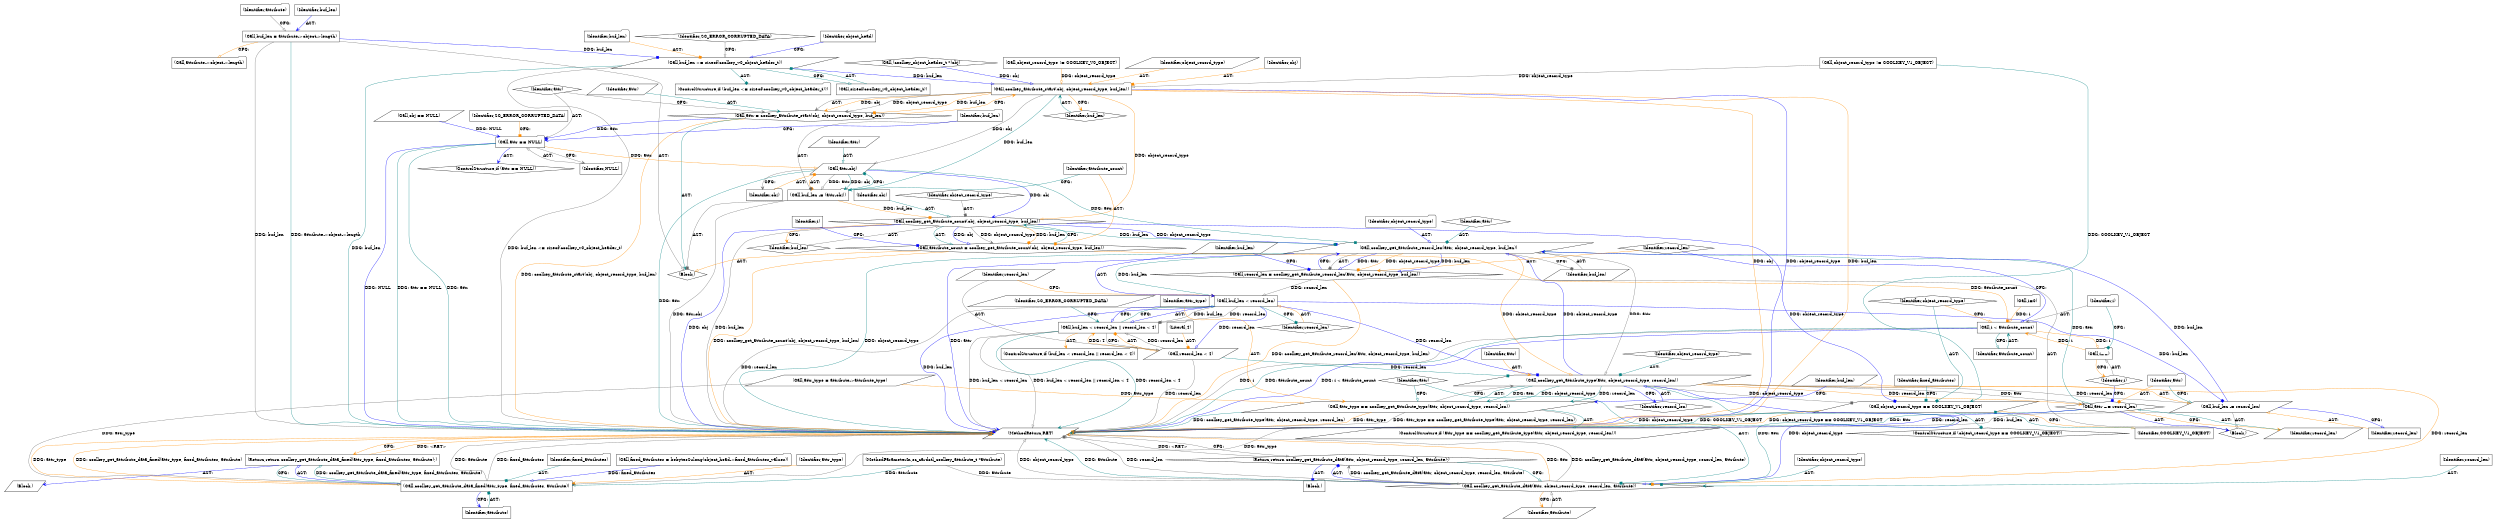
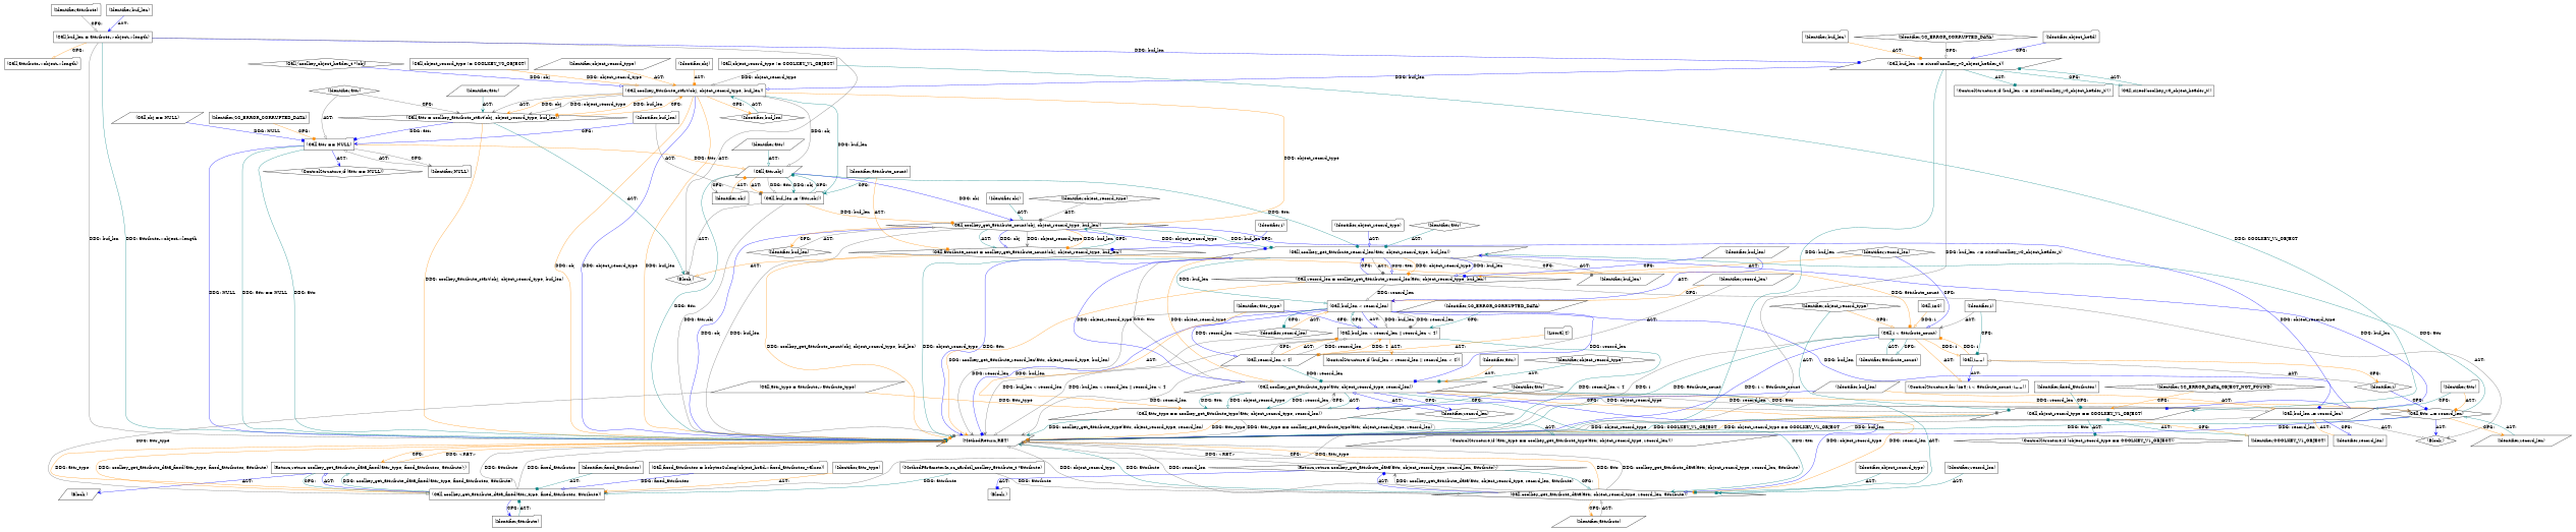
  digraph {
    node [shape=folder]
    edge [arrowhead=onormal color=teal]
    n1 [label="(Call,buf_len <= sizeof(coolkey_v0_object_header_t))" shape=parallelogram]
    n2 [label="(Call,coolkey_attribute_start(obj, object_record_type, buf_len))"]
    n3 [label="(MethodReturn,RET)" shape=parallelogram]
    n4 [label="(ControlStructure,if (buf_len <= sizeof(coolkey_v0_object_header_t)))"]
    n5 [label="(Call,sizeof(coolkey_v0_object_header_t))" shape=box]
    n6 [label="(Call,attr = coolkey_attribute_start(obj, object_record_type, buf_len))" shape=diamond]
    n7 [label="(Call,attr-obj)" shape=parallelogram]
    n8 [label="(Call,buf_len -= (attr-obj))"]
    n9 [label="(Call,coolkey_get_attribute_count(obj, object_record_type, buf_len))" shape=diamond]
    n10 [label="(Identifier,buf_len)" shape=diamond]
    n11 [label="(Return,return coolkey_get_attribute_data_fixed(attr_type, fixed_attributes, attribute);)" shape=box]
    n12 [label="(Return,return coolkey_get_attribute_data(attr, object_record_type, record_len, attribute);)" shape=diamond]
    n13 [label="(Call,buf_len = attribute->object->length)" shape=box]
    n14 [label="(Call,attribute->object->length)"]
    n15 [label="(Block,)" shape=diamond]
    n16 [label="(Call,attr == NULL)"]
    n17 [label="(Call,coolkey_get_attribute_record_len(attr, object_record_type, buf_len))" shape=parallelogram]
    n18 [label="(Identifier,obj)"]
    n19 [label="(Call,attribute_count = coolkey_get_attribute_count(obj, object_record_type, buf_len))" shape=diamond]
    n20 [label="(Call,object_record_type == COOLKEY_V1_OBJECT)" shape=parallelogram]
    n21 [label="(Identifier,buf_len)" shape=diamond]
    n22 [label="(ControlStructure,if (attr == NULL))" shape=diamond]
    n23 [label="(Identifier,NULL)"]
    n24 [label="(Call,record_len = coolkey_get_attribute_record_len(attr, object_record_type, buf_len))" shape=diamond]
    n25 [label="(Call,buf_len < record_len)" shape=box]
    n26 [label="(Call,coolkey_get_attribute_type(attr, object_record_type, record_len))" shape=parallelogram]
    n27 [label="(Identifier,buf_len)" shape=parallelogram]
    n28 [label="(Call,i < attribute_count)" shape=box]
    n29 [label="(ControlStructure,if (object_record_type == COOLKEY_V1_OBJECT))" shape=diamond]
    n30 [label="(Identifier,COOLKEY_V1_OBJECT)" shape=box]
    n31 [label="(Call,i++)"]
    n32 [label="(Identifier,attribute_count)" shape=box]
+   n33 [label="(ControlStructure,for (i=0; i < attribute_count; i++))"]
    n34 [label="(Identifier,i)" shape=diamond]
    n35 [label="(Call,attr += record_len)" shape=diamond]
    n36 [label="(Block,)" shape=diamond]
    n37 [label="(Call,buf_len < record_len || record_len < 4)" shape=box]
    n38 [label="(Call,record_len < 4)" shape=parallelogram]
    n39 [label="(Call,buf_len -= record_len)" shape=parallelogram]
    n40 [label="(Identifier,record_len)" shape=diamond]
    n41 [label="(Call,attr_type == coolkey_get_attribute_type(attr, object_record_type, record_len))" shape=parallelogram]
    n42 [label="(Call,coolkey_get_attribute_data(attr, object_record_type, record_len, attribute))" shape=diamond]
    n43 [label="(Identifier,record_len)" shape=diamond]
    n44 [label="(ControlStructure,if (buf_len < record_len || record_len < 4))"]
    n45 [label="(Identifier,record_len)" shape=box]
    n46 [label="(Literal,4)"]
    n47 [label="(Call,coolkey_get_attribute_data_fixed(attr_type, fixed_attributes, attribute))" shape=box]
    n48 [label="(ControlStructure,if (attr_type == coolkey_get_attribute_type(attr, object_record_type, record_len)))" shape=parallelogram]
    n49 [label="(Identifier,attribute)" shape=parallelogram]
    n50 [label="(Identifier,record_len)" shape=parallelogram]
    n51 [label="(Identifier,attribute)"]
    n52 [label="(Block,)" shape=parallelogram]
    n53 [label="(Block,)"]
    n54 [label="(Call,i=0)"]
    n55 [label="(Identifier,fixed_attributes)"]
    n56 [label="(Identifier,object_record_type)"]
    n57 [label="(Identifier,record_len)" shape=parallelogram]
    n58 [label="(Identifier,attr)"]
    n59 [label="(Identifier,object_record_type)" shape=diamond]
    n60 [label="(Identifier,attr)" shape=parallelogram]
    n61 [label="(Identifier,object_record_type)"]
    n62 [label="(Call,object_record_type != COOLKEY_V1_OBJECT)" shape=box]
    n63 [label="(Call,(coolkey_object_header_t *)obj)" shape=diamond]
    n64 [label="(Identifier,record_len)" shape=diamond]
    n65 [label="(Identifier,SC_ERROR_CORRUPTED_DATA)" shape=diamond]
    n66 [label="(Identifier,attr)" shape=diamond]
    n67 [label="(Identifier,attr)" shape=parallelogram]
    n68 [label="(Identifier,attr_type)" shape=box]
    n69 [label="(Identifier,obj)" shape=box]
    n70 [label="(Identifier,attribute)"]
    n71 [label="(Identifier,i)"]
    n72 [label="(Identifier,buf_len)" shape=parallelogram]
    n73 [label="(Identifier,attr)" shape=diamond]
    n74 [label="(MethodParameterIn,sc_cardctl_coolkey_attribute_t *attribute)"]
    n75 [label="(Call,fixed_attributes = bebytes2ulong(object_head->fixed_attributes_values))"]
    n76 [label="(Identifier,attr)" shape=diamond]
    n77 [label="(Call,obj == NULL)" shape=parallelogram]
    n78 [label="(Identifier,SC_ERROR_CORRUPTED_DATA)" shape=box]
    n79 [label="(Identifier,fixed_attributes)" shape=box]
    n80 [label="(Identifier,object_head)"]
    n81 [label="(Call,object_record_type != COOLKEY_V0_OBJECT)" shape=box]
    n82 [label="(Identifier,buf_len)" shape=box]
+   n83 [label="(Identifier,SC_ERROR_DATA_OBJECT_NOT_FOUND)" shape=diamond]
    n84 [label="(Identifier,object_record_type)" shape=diamond]
    n85 [label="(Identifier,buf_len)"]
    n86 [label="(Identifier,object_record_type)" shape=diamond]
    n87 [label="(Identifier,attr)" shape=box]
    n88 [label="(Identifier,object_record_type)" shape=parallelogram]
    n89 [label="(Identifier,buf_len)" shape=parallelogram]
    n90 [label="(Identifier,buf_len)"]
    n91 [label="(Identifier,i)" shape=box]
    n92 [label="(Identifier,SC_ERROR_CORRUPTED_DATA)" shape=parallelogram]
    n93 [label="(Identifier,record_len)" shape=box]
    n94 [label="(Identifier,attribute_count)" shape=box]
    n95 [label="(Call,attr_type = attribute->attribute_type)" shape=parallelogram]
    n96 [label="(Identifier,obj)" shape=box]
    n97 [label="(Identifier,attr_type)"]
    n1 -> n2 [color=blue label="DDG: buf_len"]
    n1 -> n3 [arrowhead=vee label="DDG: buf_len"]
    n1 -> n3 [arrowhead=vee color=gray40 label="DDG: buf_len <= sizeof(coolkey_v0_object_header_t)"]
    n1 -> n4 [arrowhead=box label="AST: "]
    n1 -> n5 [label="CFG: "]
    n2 -> n3 [arrowhead=box color=darkorange label="DDG: obj"]
    n2 -> n3 [color=blue label="DDG: object_record_type"]
    n2 -> n3 [arrowhead=box color=darkorange label="DDG: buf_len"]
    n2 -> n6 [arrowhead=vee color=gray40 label="AST: "]
    n2 -> n6 [arrowhead=vee color=darkorange label="DDG: obj"]
    n2 -> n6 [arrowhead=vee color=gray40 label="DDG: object_record_type"]
    n2 -> n6 [arrowhead=box color=darkorange label="DDG: buf_len"]
    n2 -> n7 [color=gray40 label="DDG: obj"]
    n2 -> n8 [label="DDG: buf_len"]
    n2 -> n9 [color=darkorange label="DDG: object_record_type"]
    n2 -> n10 [arrowhead=vee color=darkorange label="CFG: "]
    n3 -> n11 [arrowhead=vee color=darkorange label="CFG: "]
    n3 -> n12 [color=gray40 label="CFG: "]
    n5 -> n1 [arrowhead=box label="AST: "]
    n6 -> n2 [arrowhead=vee color=darkorange label="CFG: "]
    n6 -> n3 [arrowhead=box color=darkorange label="DDG: coolkey_attribute_start(obj, object_record_type, buf_len)"]
    n6 -> n15 [arrowhead=vee label="AST: "]
    n6 -> n16 [arrowhead=box color=blue label="DDG: attr"]
    n7 -> n3 [arrowhead=vee label="DDG: attr"]
    n7 -> n8 [arrowhead=box color=darkorange label="AST: "]
    n7 -> n8 [color=gray40 label="DDG: attr"]
    n7 -> n8 [arrowhead=vee label="DDG: obj"]
    n7 -> n9 [arrowhead=vee color=blue label="DDG: obj"]
    n7 -> n17 [arrowhead=box label="DDG: attr"]
    n7 -> n18 [arrowhead=vee color=gray40 label="CFG: "]
    n8 -> n3 [color=gray40 label="DDG: attr-obj"]
    n8 -> n7 [arrowhead=box label="CFG: "]
    n8 -> n9 [arrowhead=box color=darkorange label="DDG: buf_len"]
    n8 -> n15 [arrowhead=box color=gray40 label="AST: "]
    n9 -> n3 [arrowhead=vee color=blue label="DDG: obj"]
    n9 -> n3 [arrowhead=box color=gray40 label="DDG: buf_len"]
    n9 -> n17 [arrowhead=box color=blue label="DDG: object_record_type"]
    n9 -> n17 [arrowhead=box label="DDG: buf_len"]
    n9 -> n19 [label="AST: "]
    n9 -> n19 [color=blue label="DDG: obj"]
    n9 -> n19 [arrowhead=vee color=gray40 label="DDG: object_record_type"]
    n9 -> n19 [arrowhead=box color=darkorange label="DDG: buf_len"]
    n9 -> n20 [arrowhead=box color=blue label="DDG: object_record_type"]
    n9 -> n21 [arrowhead=vee color=darkorange label="CFG: "]
    n10 -> n2 [arrowhead=vee label="AST: "]
    n11 -> n3 [arrowhead=box color=darkorange label="DDG: <RET>"]
    n11 -> n47 [label="CFG: "]
    n11 -> n52 [arrowhead=vee color=blue label="AST: "]
    n12 -> n3 [arrowhead=box color=gray40 label="DDG: <RET>"]
    n12 -> n42 [label="CFG: "]
    n12 -> n53 [arrowhead=box color=blue label="AST: "]
    n13 -> n1 [arrowhead=box color=blue label="DDG: buf_len"]
    n13 -> n3 [arrowhead=box color=gray40 label="DDG: buf_len"]
    n13 -> n3 [arrowhead=vee label="DDG: attribute->object->length"]
    n13 -> n14 [color=darkorange label="CFG: "]
    n13 -> n15 [color=gray40 label="AST: "]
    n16 -> n3 [arrowhead=box color=blue label="DDG: NULL"]
    n16 -> n3 [arrowhead=box label="DDG: attr == NULL"]
    n16 -> n3 [arrowhead=box label="DDG: attr"]
    n16 -> n7 [color=darkorange label="DDG: attr"]
    n16 -> n22 [arrowhead=vee color=blue label="AST: "]
    n16 -> n23 [arrowhead=vee color=gray40 label="CFG: "]
    n17 -> n3 [arrowhead=vee label="DDG: object_record_type"]
    n17 -> n3 [arrowhead=vee color=blue label="DDG: attr"]
    n17 -> n24 [arrowhead=box color=gray40 label="AST: "]
    n17 -> n24 [color=blue label="DDG: attr"]
    n17 -> n24 [arrowhead=box color=darkorange label="DDG: object_record_type"]
    n17 -> n24 [color=blue label="DDG: buf_len"]
    n17 -> n25 [label="DDG: buf_len"]
    n17 -> n26 [color=gray40 label="DDG: attr"]
    n17 -> n26 [color=darkorange label="DDG: object_record_type"]
    n17 -> n27 [arrowhead=box color=gray40 label="CFG: "]
    n18 -> n7 [arrowhead=box color=darkorange label="AST: "]
    n19 -> n3 [arrowhead=box color=darkorange label="DDG: coolkey_get_attribute_count(obj, object_record_type, buf_len)"]
    n19 -> n9 [arrowhead=vee label="CFG: "]
    n19 -> n15 [color=darkorange label="AST: "]
    n19 -> n28 [arrowhead=box color=darkorange label="DDG: attribute_count"]
    n20 -> n3 [arrowhead=vee color=gray40 label="DDG: object_record_type"]
    n20 -> n3 [arrowhead=vee label="DDG: COOLKEY_V1_OBJECT"]
    n20 -> n3 [color=darkorange label="DDG: object_record_type == COOLKEY_V1_OBJECT"]
    n20 -> n29 [arrowhead=box label="AST: "]
    n20 -> n30 [color=darkorange label="CFG: "]
    n21 -> n9 [color=gray40 label="AST: "]
    n23 -> n16 [color=gray40 label="AST: "]
    n24 -> n3 [arrowhead=vee color=darkorange label="DDG: coolkey_get_attribute_record_len(attr, object_record_type, buf_len)"]
    n24 -> n17 [arrowhead=vee color=blue label="CFG: "]
    n24 -> n25 [color=gray40 label="DDG: record_len"]
    n24 -> n36 [arrowhead=vee color=gray40 label="AST: "]
    n25 -> n3 [arrowhead=vee color=gray40 label="DDG: record_len"]
    n25 -> n3 [arrowhead=box color=blue label="DDG: buf_len"]
    n25 -> n26 [arrowhead=box color=blue label="DDG: record_len"]
    n25 -> n37 [color=blue label="AST: "]
    n25 -> n37 [color=gray40 label="DDG: buf_len"]
    n25 -> n37 [arrowhead=box color=gray40 label="DDG: record_len"]
    n25 -> n38 [color=blue label="DDG: record_len"]
    n25 -> n39 [arrowhead=box color=blue label="DDG: buf_len"]
    n25 -> n40 [arrowhead=box label="CFG: "]
    n26 -> n17 [color=blue label="DDG: object_record_type"]
    n26 -> n20 [arrowhead=box color=gray40 label="DDG: object_record_type"]
    n26 -> n35 [arrowhead=vee color=darkorange label="DDG: record_len"]
    n26 -> n35 [arrowhead=vee color=gray40 label="DDG: attr"]
    n26 -> n39 [color=gray40 label="DDG: record_len"]
    n26 -> n41 [label="AST: "]
    n26 -> n41 [arrowhead=vee label="DDG: attr"]
    n26 -> n41 [label="DDG: object_record_type"]
    n26 -> n41 [arrowhead=vee label="DDG: record_len"]
    n26 -> n42 [arrowhead=vee label="DDG: attr"]
    n26 -> n42 [color=blue label="DDG: object_record_type"]
    n26 -> n42 [arrowhead=box color=darkorange label="DDG: record_len"]
    n26 -> n43 [arrowhead=vee color=blue label="CFG: "]
    n27 -> n17 [color=gray40 label="AST: "]
    n28 -> n3 [arrowhead=vee color=gray40 label="DDG: i"]
    n28 -> n3 [arrowhead=vee label="DDG: attribute_count"]
    n28 -> n3 [color=blue label="DDG: i < attribute_count"]
    n28 -> n31 [color=darkorange label="DDG: i"]
    n28 -> n32 [label="CFG: "]
+   n28 -> n33 [color=darkorange label="AST: "]
    n30 -> n20 [arrowhead=box label="AST: "]
-   n31 -> n28 [arrowhead=vee color=darkorange label="DDG: i"]
+   n31 -> n28 [arrowhead=box color=darkorange label="DDG: i"]
+   n31 -> n33 [arrowhead=vee color=blue label="AST: "]
    n31 -> n34 [arrowhead=vee color=darkorange label="CFG: "]
    n32 -> n28 [arrowhead=vee label="AST: "]
    n34 -> n31 [color=gray40 label="AST: "]
    n34 -> n35 [arrowhead=box color=blue label="CFG: "]
    n35 -> n3 [label="DDG: attr"]
    n35 -> n3 [color=blue label="DDG: record_len"]
    n35 -> n17 [arrowhead=vee label="DDG: attr"]
    n35 -> n36 [arrowhead=vee color=blue label="AST: "]
    n35 -> n50 [arrowhead=vee color=darkorange label="CFG: "]
    n37 -> n3 [arrowhead=vee color=gray40 label="DDG: buf_len < record_len"]
    n37 -> n3 [color=gray40 label="DDG: buf_len < record_len || record_len < 4"]
    n37 -> n3 [arrowhead=vee label="DDG: record_len < 4"]
    n37 -> n25 [label="CFG: "]
    n37 -> n38 [color=gray40 label="CFG: "]
    n37 -> n44 [arrowhead=vee color=darkorange label="AST: "]
    n38 -> n3 [arrowhead=vee color=gray40 label="DDG: record_len"]
    n38 -> n26 [arrowhead=box label="DDG: record_len"]
    n38 -> n37 [arrowhead=box color=darkorange label="AST: "]
    n38 -> n37 [color=gray40 label="DDG: record_len"]
    n38 -> n37 [arrowhead=vee color=darkorange label="DDG: 4"]
    n39 -> n3 [arrowhead=vee color=gray40 label="DDG: buf_len"]
    n39 -> n17 [arrowhead=vee color=blue label="DDG: buf_len"]
    n39 -> n36 [color=gray40 label="AST: "]
    n39 -> n45 [color=blue label="CFG: "]
    n40 -> n25 [color=darkorange label="AST: "]
    n41 -> n3 [arrowhead=box color=darkorange label="DDG: attr_type"]
    n41 -> n3 [color=gray40 label="DDG: attr_type == coolkey_get_attribute_type(attr, object_record_type, record_len)"]
    n41 -> n3 [arrowhead=vee label="DDG: coolkey_get_attribute_type(attr, object_record_type, record_len)"]
    n41 -> n26 [arrowhead=vee color=gray40 label="CFG: "]
    n41 -> n47 [arrowhead=box color=gray40 label="DDG: attr_type"]
    n41 -> n48 [label="AST: "]
    n42 -> n3 [arrowhead=vee color=darkorange label="DDG: attr"]
    n42 -> n3 [color=gray40 label="DDG: coolkey_get_attribute_data(attr, object_record_type, record_len, attribute)"]
    n42 -> n3 [color=gray40 label="DDG: object_record_type"]
    n42 -> n3 [arrowhead=vee label="DDG: attribute"]
    n42 -> n3 [color=gray40 label="DDG: record_len"]
    n42 -> n12 [arrowhead=box color=blue label="AST: "]
    n42 -> n12 [arrowhead=vee color=gray40 label="DDG: coolkey_get_attribute_data(attr, object_record_type, record_len, attribute)"]
    n42 -> n49 [arrowhead=vee color=darkorange label="CFG: "]
    n43 -> n26 [color=blue label="AST: "]
    n45 -> n39 [color=darkorange label="AST: "]
    n46 -> n38 [arrowhead=box color=darkorange label="AST: "]
    n47 -> n3 [color=darkorange label="DDG: attr_type"]
    n47 -> n3 [arrowhead=box color=darkorange label="DDG: coolkey_get_attribute_data_fixed(attr_type, fixed_attributes, attribute)"]
    n47 -> n3 [arrowhead=vee color=gray40 label="DDG: attribute"]
    n47 -> n3 [color=gray40 label="DDG: fixed_attributes"]
    n47 -> n11 [color=blue label="AST: "]
    n47 -> n11 [label="DDG: coolkey_get_attribute_data_fixed(attr_type, fixed_attributes, attribute)"]
    n47 -> n51 [arrowhead=vee color=blue label="CFG: "]
    n49 -> n42 [color=gray40 label="AST: "]
    n50 -> n35 [label="AST: "]
    n51 -> n47 [arrowhead=box label="AST: "]
    n54 -> n28 [color=darkorange label="DDG: i"]
    n55 -> n47 [arrowhead=box label="AST: "]
    n56 -> n42 [arrowhead=box label="AST: "]
    n57 -> n25 [arrowhead=vee color=darkorange label="CFG: "]
    n57 -> n38 [color=gray40 label="AST: "]
    n58 -> n35 [arrowhead=box color=darkorange label="AST: "]
    n58 -> n39 [label="CFG: "]
    n59 -> n26 [arrowhead=box label="AST: "]
    n60 -> n6 [arrowhead=vee label="AST: "]
    n61 -> n17 [color=blue label="AST: "]
    n62 -> n2 [color=gray40 label="DDG: object_record_type"]
    n62 -> n20 [arrowhead=vee label="DDG: COOLKEY_V1_OBJECT"]
    n63 -> n2 [color=blue label="DDG: obj"]
    n64 -> n24 [arrowhead=vee color=darkorange label="AST: "]
    n64 -> n28 [color=blue label="CFG: "]
    n65 -> n1 [color=gray40 label="CFG: "]
    n66 -> n41 [label="CFG: "]
    n66 -> n42 [arrowhead=box label="AST: "]
    n67 -> n7 [label="AST: "]
    n68 -> n37 [color=blue label="CFG: "]
    n68 -> n41 [arrowhead=vee color=darkorange label="AST: "]
    n69 -> n9 [label="AST: "]
    n70 -> n13 [color=gray40 label="CFG: "]
    n71 -> n28 [arrowhead=vee color=gray40 label="AST: "]
    n71 -> n31 [arrowhead=box label="CFG: "]
    n72 -> n39 [color=darkorange label="AST: "]
    n72 -> n41 [arrowhead=vee color=blue label="CFG: "]
    n73 -> n17 [arrowhead=box label="AST: "]
    n74 -> n42 [color=gray40 label="DDG: attribute"]
    n74 -> n47 [label="DDG: attribute"]
    n75 -> n47 [color=blue label="DDG: fixed_attributes"]
    n76 -> n6 [arrowhead=vee color=gray40 label="CFG: "]
    n76 -> n16 [color=gray40 label="AST: "]
-   n77 -> n16 [arrowhead=vee color=blue label="DDG: NULL"]
+   n77 -> n16 [arrowhead=box color=blue label="DDG: NULL"]
    n78 -> n16 [arrowhead=box color=darkorange label="CFG: "]
    n79 -> n20 [arrowhead=box label="CFG: "]
    n80 -> n1 [color=blue label="CFG: "]
    n81 -> n2 [color=darkorange label="DDG: object_record_type"]
    n82 -> n13 [arrowhead=vee color=blue label="AST: "]
+   n83 -> n20 [arrowhead=vee color=darkorange label="CFG: "]
    n84 -> n20 [arrowhead=box label="AST: "]
    n84 -> n28 [color=darkorange label="CFG: "]
    n85 -> n8 [arrowhead=box color=gray40 label="AST: "]
    n85 -> n16 [arrowhead=vee color=blue label="CFG: "]
    n86 -> n9 [arrowhead=box color=gray40 label="AST: "]
    n87 -> n26 [arrowhead=vee color=darkorange label="AST: "]
    n88 -> n2 [arrowhead=vee color=darkorange label="AST: "]
    n89 -> n24 [arrowhead=box color=blue label="CFG: "]
    n89 -> n25 [arrowhead=vee color=blue label="AST: "]
    n90 -> n1 [arrowhead=box color=darkorange label="AST: "]
    n91 -> n19 [arrowhead=box color=blue label="CFG: "]
    n92 -> n37 [arrowhead=vee label="CFG: "]
    n93 -> n42 [arrowhead=vee label="AST: "]
    n94 -> n8 [arrowhead=vee label="CFG: "]
    n94 -> n19 [arrowhead=box color=darkorange label="AST: "]
    n95 -> n41 [color=darkorange label="DDG: attr_type"]
    n95 -> n47 [color=gray40 label="DDG: attr_type"]
    n96 -> n2 [arrowhead=box color=darkorange label="AST: "]
    n97 -> n47 [arrowhead=vee color=darkorange label="AST: "]
  }
